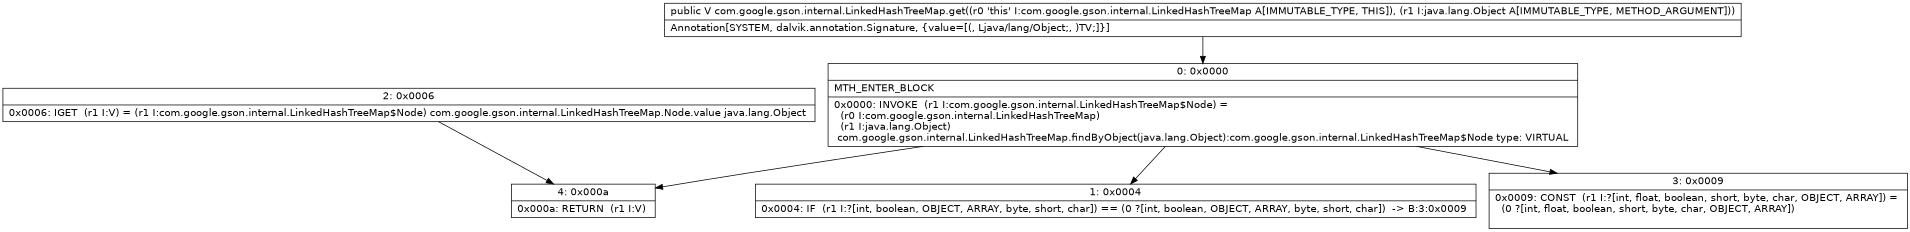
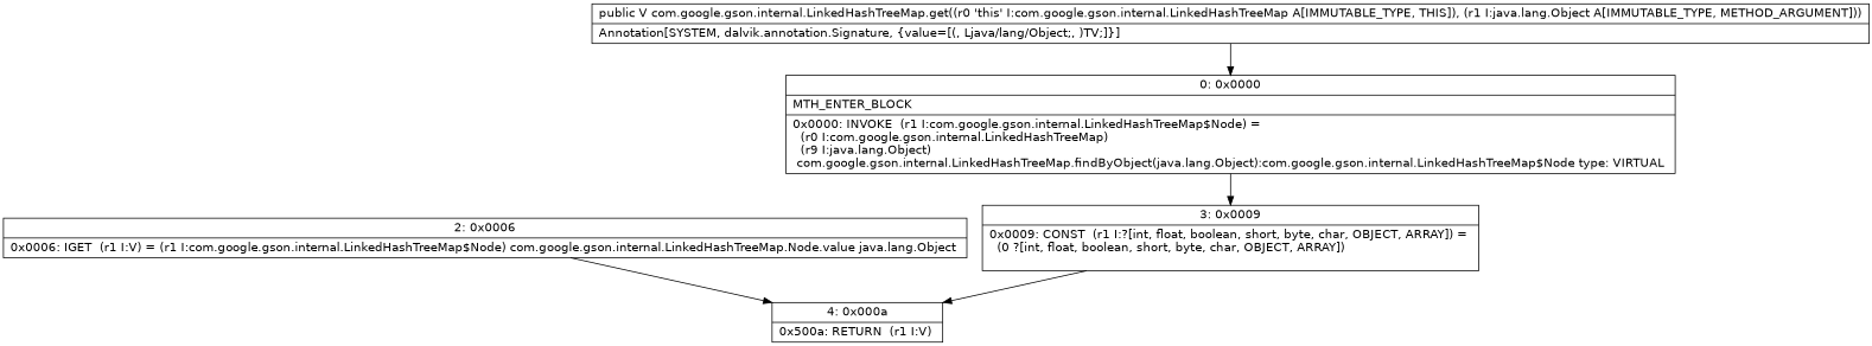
  digraph {
    fontname="DejaVu Sans"
    node [fontname="DejaVu Sans" shape=record]
    edge [fontname="DejaVu Sans"]
-   n1 [label="{0\:\ 0x0000|MTH_ENTER_BLOCK\l|0x0000: INVOKE  (r1 I:com.google.gson.internal.LinkedHashTreeMap$Node) = \l  (r0 I:com.google.gson.internal.LinkedHashTreeMap)\l  (r1 I:java.lang.Object)\l com.google.gson.internal.LinkedHashTreeMap.findByObject(java.lang.Object):com.google.gson.internal.LinkedHashTreeMap$Node type: VIRTUAL \l}"]
-   n2 [label="{1\:\ 0x0004|0x0004: IF  (r1 I:?[int, boolean, OBJECT, ARRAY, byte, short, char]) == (0 ?[int, boolean, OBJECT, ARRAY, byte, short, char])  \-\> B:3:0x0009 \l}"]
+   n1 [label="{0\:\ 0x0000|MTH_ENTER_BLOCK\l|0x0000: INVOKE  (r1 I:com.google.gson.internal.LinkedHashTreeMap$Node) = \l  (r0 I:com.google.gson.internal.LinkedHashTreeMap)\l  (r9 I:java.lang.Object)\l com.google.gson.internal.LinkedHashTreeMap.findByObject(java.lang.Object):com.google.gson.internal.LinkedHashTreeMap$Node type: VIRTUAL \l}"]
    n3 [label="{3\:\ 0x0009|0x0009: CONST  (r1 I:?[int, float, boolean, short, byte, char, OBJECT, ARRAY]) = \l  (0 ?[int, float, boolean, short, byte, char, OBJECT, ARRAY])\l \l}"]
    n4 [label="{2\:\ 0x0006|0x0006: IGET  (r1 I:V) = (r1 I:com.google.gson.internal.LinkedHashTreeMap$Node) com.google.gson.internal.LinkedHashTreeMap.Node.value java.lang.Object \l}"]
-   n5 [label="{4\:\ 0x000a|0x000a: RETURN  (r1 I:V) \l}"]
+   n5 [label="{4\:\ 0x000a|0x500a: RETURN  (r1 I:V) \l}"]
    n6 [label="{public V com.google.gson.internal.LinkedHashTreeMap.get((r0 'this' I:com.google.gson.internal.LinkedHashTreeMap A[IMMUTABLE_TYPE, THIS]), (r1 I:java.lang.Object A[IMMUTABLE_TYPE, METHOD_ARGUMENT]))  | Annotation[SYSTEM, dalvik.annotation.Signature, \{value=[(, Ljava\/lang\/Object;, )TV;]\}]\l}"]
-   n1 -> n2
    n1 -> n3
-   n1 -> n5
+   n3 -> n5
    n4 -> n5
    n6 -> n1
  }
